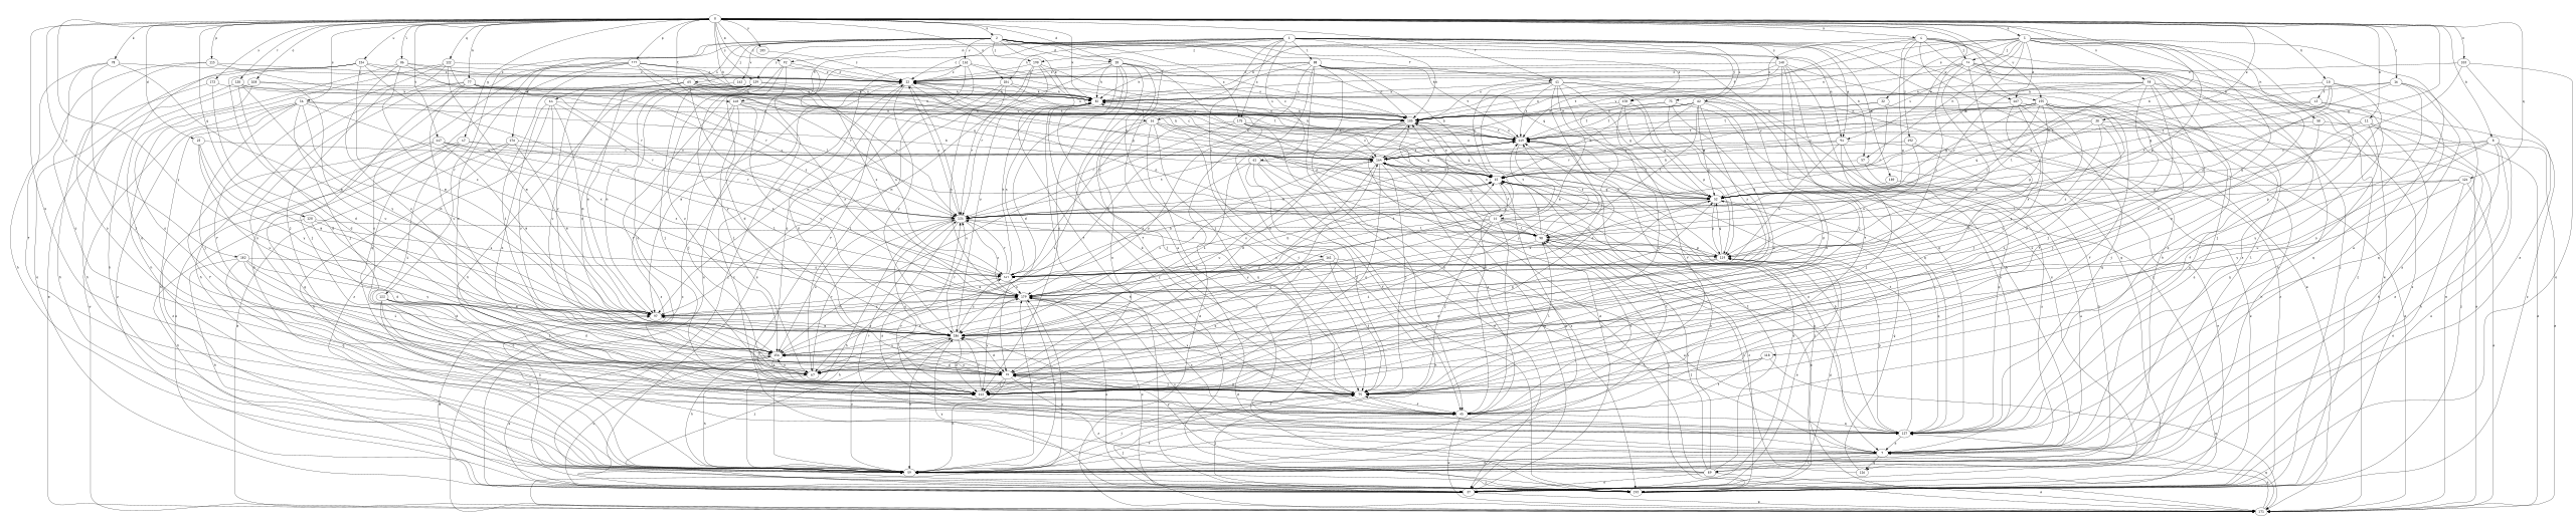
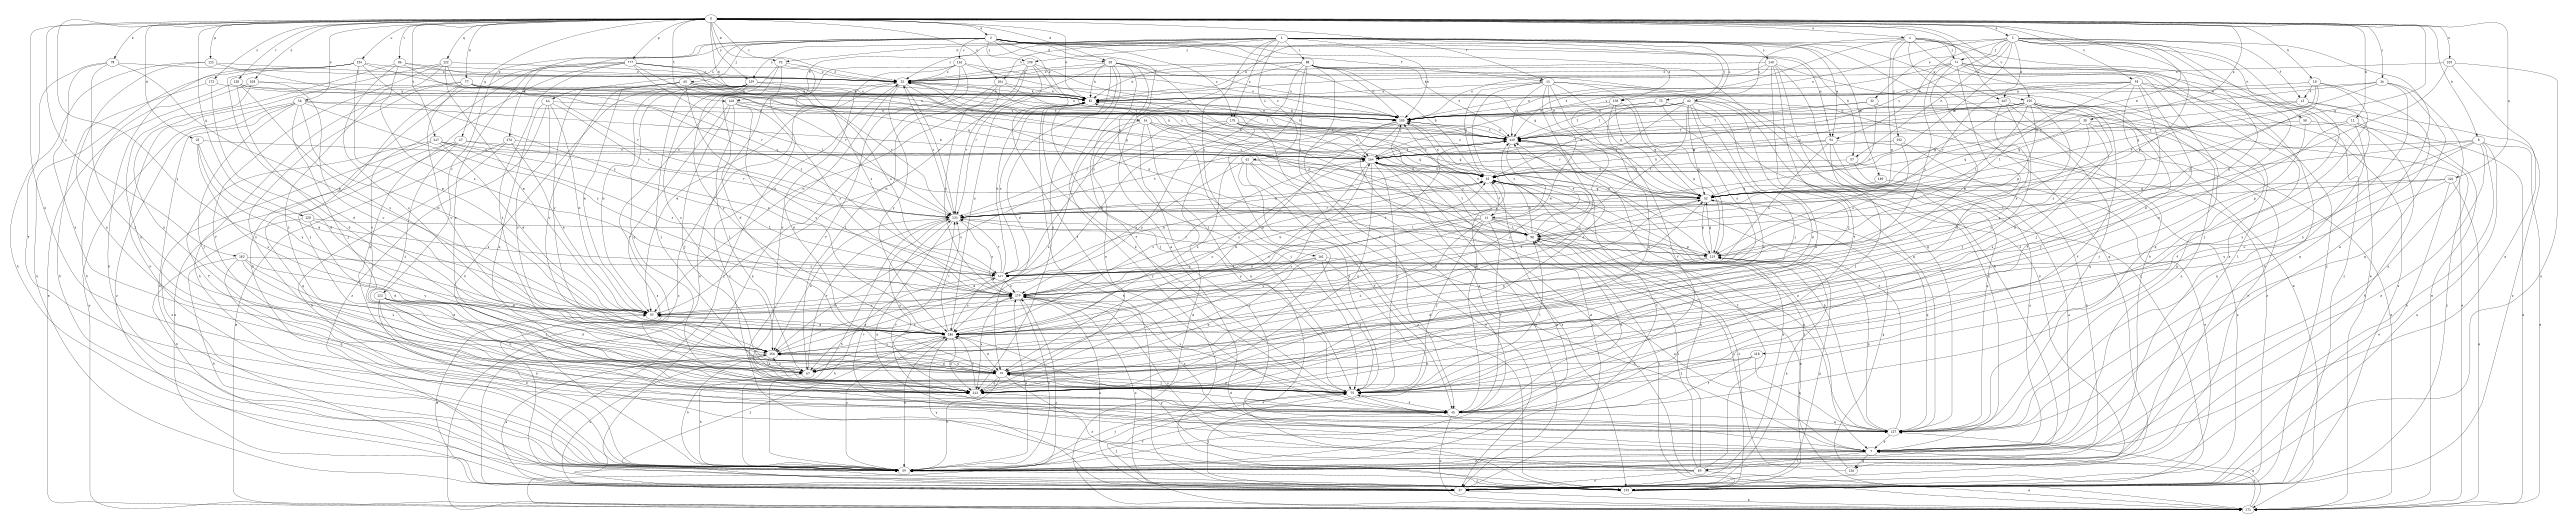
  strict digraph {
    fontname="JetBrains Mono"
    node [fontname="JetBrains Mono"]
    edge [fontname="JetBrains Mono"]
    0
    2
    3
    4
    8
    10
    11
    15
    16
    22
    23
    28
    30
    32
    36
    41
    47
    52
    56
    77
    78
    82
    86
    92
    98
    103
    104
    108
    112
    113
    117
    120
    122
    124
    130
    139
    147
    148
    154
    155
    173
    182
-   183
    186
    94
    175
    190
    7
    57
    64
    65
    133
    162
-   163
    176
    178
    105
    167
    29
    43
    58
    74
    118
    119
    164
    59
    89
    171
    192
    193
    37
    156
    75
    44
    127
    67
    149
    179
    134
    97
    45
    90
    141
    1
    61
    62
    73
    88
    126
    140
    161
    189
    0 -> 2 [label=a]
    0 -> 3 [label=a]
    0 -> 4 [label=a]
    0 -> 8 [label=b]
    0 -> 10 [label=b]
    0 -> 11 [label=b]
    0 -> 15 [label=b]
    0 -> 16 [label=c]
    0 -> 22 [label=c]
    0 -> 23 [label=d]
    0 -> 28 [label=d]
    0 -> 30 [label=e]
    0 -> 32 [label=e]
    0 -> 36 [label=e]
    0 -> 41 [label=f]
    0 -> 47 [label=g]
    0 -> 52 [label=g]
    0 -> 56 [label=h]
    0 -> 77 [label=k]
    0 -> 78 [label=k]
    0 -> 82 [label=k]
    0 -> 86 [label=l]
    0 -> 92 [label=m]
    0 -> 98 [label=n]
    0 -> 103 [label=n]
    0 -> 104 [label=n]
    0 -> 108 [label=o]
    0 -> 112 [label=o]
    0 -> 113 [label=p]
    0 -> 117 [label=p]
    0 -> 120 [label=q]
    0 -> 122 [label=q]
    0 -> 124 [label=q]
    0 -> 130 [label=r]
    0 -> 139 [label=s]
    0 -> 147 [label=t]
    0 -> 148 [label=t]
    0 -> 154 [label=u]
    0 -> 155 [label=u]
    0 -> 173 [label=x]
    0 -> 182 [label=y]
-   0 -> 183 [label=y]
    0 -> 186 [label=y]
    2 -> 28 [label=d]
    2 -> 41 [label=f]
    2 -> 52 [label=g]
    2 -> 82 [label=k]
    2 -> 112 [label=o]
    2 -> 94 [label=m]
    2 -> 175 [label=x]
    2 -> 190 [label=z]
    2 -> 7 [label=a]
    2 -> 57 [label=h]
    2 -> 64 [label=i]
    2 -> 65 [label=i]
    2 -> 133 [label=r]
    2 -> 162 [label=v]
-   2 -> 163 [label=v]
    2 -> 176 [label=x]
    2 -> 178 [label=x]
    3 -> 15 [label=b]
    3 -> 82 [label=k]
    3 -> 112 [label=o]
    3 -> 94 [label=m]
    3 -> 7 [label=a]
    3 -> 57 [label=h]
    3 -> 105 [label=n]
    3 -> 167 [label=w]
    3 -> 29 [label=d]
-   3 -> 56 [label=f]
+   3 -> 43 [label=f]
    3 -> 58 [label=h]
    3 -> 74 [label=j]
    3 -> 118 [label=p]
    3 -> 119 [label=p]
    3 -> 164 [label=v]
    4 -> 155 [label=u]
    4 -> 178 [label=x]
    4 -> 74 [label=j]
    4 -> 119 [label=p]
    4 -> 164 [label=v]
    4 -> 59 [label=h]
    4 -> 89 [label=l]
    4 -> 171 [label=w]
    4 -> 192 [label=z]
    4 -> 193 [label=z]
    8 -> 52 [label=g]
    8 -> 186 [label=y]
    8 -> 7 [label=a]
    8 -> 164 [label=v]
    8 -> 59 [label=h]
    8 -> 171 [label=w]
    8 -> 37 [label=e]
    8 -> 156 [label=u]
    10 -> 82 [label=k]
    10 -> 43 [label=f]
    10 -> 119 [label=p]
    10 -> 75 [label=j]
    10 -> 44 [label=f]
    10 -> 127 [label=q]
    11 -> 59 [label=h]
    11 -> 193 [label=z]
    11 -> 127 [label=q]
    11 -> 67 [label=i]
    11 -> 149 [label=t]
    15 -> 52 [label=g]
    15 -> 105 [label=n]
    15 -> 193 [label=z]
    15 -> 37 [label=e]
    15 -> 44 [label=f]
    15 -> 179 [label=x]
    16 -> 15 [label=b]
    16 -> 52 [label=g]
    16 -> 82 [label=k]
    16 -> 112 [label=o]
    16 -> 7 [label=a]
    16 -> 127 [label=q]
    22 -> 82 [label=k]
    22 -> 186 [label=y]
    22 -> 29 [label=d]
    22 -> 119 [label=p]
    22 -> 134 [label=r]
    22 -> 97 [label=m]
    23 -> 186 [label=y]
    23 -> 164 [label=v]
    23 -> 156 [label=u]
    23 -> 97 [label=m]
    28 -> 22 [label=c]
    28 -> 82 [label=k]
    28 -> 112 [label=o]
    28 -> 105 [label=n]
    28 -> 29 [label=d]
    28 -> 193 [label=z]
    28 -> 75 [label=j]
    28 -> 97 [label=m]
    28 -> 45 [label=f]
    28 -> 90 [label=l]
    30 -> 52 [label=g]
    30 -> 164 [label=v]
    30 -> 59 [label=h]
    30 -> 171 [label=w]
    30 -> 67 [label=i]
    30 -> 149 [label=t]
    30 -> 141 [label=s]
    32 -> 105 [label=n]
    32 -> 171 [label=w]
    32 -> 149 [label=t]
    32 -> 134 [label=r]
    36 -> 15 [label=b]
    36 -> 105 [label=n]
    36 -> 59 [label=h]
    36 -> 171 [label=w]
    36 -> 193 [label=z]
    36 -> 75 [label=j]
    36 -> 67 [label=i]
    36 -> 179 [label=x]
    36 -> 97 [label=m]
    41 -> 15 [label=b]
    41 -> 52 [label=g]
    41 -> 82 [label=k]
    41 -> 112 [label=o]
    41 -> 186 [label=y]
    41 -> 119 [label=p]
    41 -> 127 [label=q]
    41 -> 67 [label=i]
    41 -> 149 [label=t]
    41 -> 97 [label=m]
    47 -> 164 [label=v]
    47 -> 37 [label=e]
    47 -> 127 [label=q]
    47 -> 67 [label=i]
    47 -> 134 [label=r]
    52 -> 22 [label=c]
    52 -> 119 [label=p]
    52 -> 127 [label=q]
    52 -> 149 [label=t]
    52 -> 179 [label=x]
    52 -> 134 [label=r]
    56 -> 52 [label=g]
    56 -> 112 [label=o]
    56 -> 193 [label=z]
    56 -> 75 [label=j]
    56 -> 127 [label=q]
    56 -> 67 [label=i]
    56 -> 149 [label=t]
    77 -> 15 [label=b]
    77 -> 52 [label=g]
    77 -> 82 [label=k]
    77 -> 112 [label=o]
    77 -> 59 [label=h]
    77 -> 156 [label=u]
    77 -> 75 [label=j]
    77 -> 149 [label=t]
    78 -> 22 [label=c]
    78 -> 112 [label=o]
    78 -> 75 [label=j]
    78 -> 97 [label=m]
    78 -> 45 [label=f]
    82 -> 105 [label=n]
    82 -> 75 [label=j]
    82 -> 141 [label=s]
    86 -> 22 [label=c]
    86 -> 112 [label=o]
    86 -> 105 [label=n]
    86 -> 156 [label=u]
    86 -> 179 [label=x]
    86 -> 141 [label=s]
    92 -> 22 [label=c]
    92 -> 29 [label=d]
    92 -> 37 [label=e]
    92 -> 179 [label=x]
    92 -> 45 [label=f]
    98 -> 82 [label=k]
    98 -> 105 [label=n]
    98 -> 29 [label=d]
    98 -> 171 [label=w]
    98 -> 193 [label=z]
    98 -> 75 [label=j]
    98 -> 134 [label=r]
    98 -> 45 [label=f]
    98 -> 90 [label=l]
    103 -> 22 [label=c]
    103 -> 7 [label=a]
    103 -> 37 [label=e]
    103 -> 134 [label=r]
    104 -> 82 [label=k]
    104 -> 119 [label=p]
    104 -> 67 [label=i]
    104 -> 179 [label=x]
    104 -> 134 [label=r]
    108 -> 82 [label=k]
    108 -> 112 [label=o]
    108 -> 171 [label=w]
    108 -> 156 [label=u]
    112 -> 186 [label=y]
    112 -> 45 [label=f]
    113 -> 22 [label=c]
    113 -> 112 [label=o]
    113 -> 59 [label=h]
    113 -> 134 [label=r]
    117 -> 15 [label=b]
    117 -> 22 [label=c]
    117 -> 112 [label=o]
    117 -> 164 [label=v]
    117 -> 59 [label=h]
    117 -> 127 [label=q]
    117 -> 67 [label=i]
    117 -> 134 [label=r]
    117 -> 90 [label=l]
    120 -> 29 [label=d]
    120 -> 59 [label=h]
    120 -> 90 [label=l]
    120 -> 141 [label=s]
    122 -> 22 [label=c]
    122 -> 59 [label=h]
    122 -> 75 [label=j]
    122 -> 134 [label=r]
    122 -> 97 [label=m]
    122 -> 45 [label=f]
    124 -> 52 [label=g]
    124 -> 186 [label=y]
    124 -> 171 [label=w]
    124 -> 37 [label=e]
    124 -> 90 [label=l]
    130 -> 82 [label=k]
    130 -> 186 [label=y]
    130 -> 105 [label=n]
    130 -> 29 [label=d]
    130 -> 59 [label=h]
    139 -> 82 [label=k]
    139 -> 112 [label=o]
    139 -> 186 [label=y]
    139 -> 59 [label=h]
    139 -> 156 [label=u]
    139 -> 75 [label=j]
    139 -> 134 [label=r]
    139 -> 97 [label=m]
    147 -> 164 [label=v]
    147 -> 193 [label=z]
    147 -> 179 [label=x]
    147 -> 97 [label=m]
    147 -> 45 [label=f]
    147 -> 141 [label=s]
    148 -> 186 [label=y]
    148 -> 105 [label=n]
    148 -> 193 [label=z]
    148 -> 75 [label=j]
    148 -> 67 [label=i]
    148 -> 149 [label=t]
    148 -> 179 [label=x]
    154 -> 22 [label=c]
    154 -> 52 [label=g]
    154 -> 29 [label=d]
    154 -> 59 [label=h]
    154 -> 37 [label=e]
    154 -> 97 [label=m]
    154 -> 141 [label=s]
    155 -> 52 [label=g]
    155 -> 105 [label=n]
    155 -> 119 [label=p]
    155 -> 164 [label=v]
    155 -> 156 [label=u]
    155 -> 75 [label=j]
    155 -> 127 [label=q]
    155 -> 149 [label=t]
    155 -> 179 [label=x]
    155 -> 45 [label=f]
    155 -> 90 [label=l]
    173 -> 82 [label=k]
    173 -> 29 [label=d]
    173 -> 59 [label=h]
    182 -> 186 [label=y]
    182 -> 29 [label=d]
    182 -> 59 [label=h]
    182 -> 127 [label=q]
    182 -> 67 [label=i]
    182 -> 141 [label=s]
-   183 -> 22 [label=c]
    186 -> 52 [label=g]
    186 -> 112 [label=o]
    186 -> 29 [label=d]
    186 -> 164 [label=v]
    186 -> 59 [label=h]
    186 -> 193 [label=z]
    186 -> 156 [label=u]
    186 -> 134 [label=r]
    186 -> 97 [label=m]
    186 -> 141 [label=s]
    94 -> 15 [label=b]
    94 -> 164 [label=v]
    94 -> 37 [label=e]
    94 -> 75 [label=j]
    94 -> 127 [label=q]
    94 -> 141 [label=s]
    175 -> 52 [label=g]
    175 -> 7 [label=a]
    175 -> 164 [label=v]
    175 -> 171 [label=w]
    175 -> 156 [label=u]
    175 -> 149 [label=t]
    175 -> 134 [label=r]
    190 -> 15 [label=b]
    190 -> 22 [label=c]
    190 -> 186 [label=y]
    190 -> 134 [label=r]
    190 -> 97 [label=m]
    190 -> 45 [label=f]
    7 -> 59 [label=h]
    7 -> 89 [label=l]
    7 -> 75 [label=j]
    7 -> 134 [label=r]
    7 -> 126 [label=q]
    57 -> 15 [label=b]
    57 -> 7 [label=a]
    57 -> 37 [label=e]
    64 -> 112 [label=o]
    64 -> 105 [label=n]
    64 -> 193 [label=z]
    64 -> 156 [label=u]
    64 -> 134 [label=r]
    64 -> 97 [label=m]
    65 -> 82 [label=k]
    65 -> 186 [label=y]
    65 -> 105 [label=n]
    65 -> 156 [label=u]
    65 -> 149 [label=t]
    65 -> 179 [label=x]
    65 -> 97 [label=m]
    65 -> 141 [label=s]
    133 -> 112 [label=o]
    133 -> 7 [label=a]
    133 -> 29 [label=d]
    133 -> 59 [label=h]
    133 -> 67 [label=i]
    133 -> 97 [label=m]
    162 -> 22 [label=c]
    162 -> 112 [label=o]
    162 -> 105 [label=n]
    162 -> 164 [label=v]
    162 -> 193 [label=z]
    162 -> 37 [label=e]
    162 -> 45 [label=f]
-   163 -> 82 [label=k]
-   163 -> 156 [label=u]
    176 -> 164 [label=v]
    176 -> 59 [label=h]
    176 -> 171 [label=w]
    176 -> 97 [label=m]
    178 -> 52 [label=g]
    178 -> 112 [label=o]
    178 -> 105 [label=n]
    178 -> 119 [label=p]
    178 -> 45 [label=f]
    105 -> 22 [label=c]
    105 -> 82 [label=k]
    105 -> 186 [label=y]
    105 -> 29 [label=d]
    105 -> 171 [label=w]
    105 -> 67 [label=i]
    105 -> 149 [label=t]
    167 -> 186 [label=y]
    167 -> 7 [label=a]
    167 -> 105 [label=n]
    167 -> 75 [label=j]
    167 -> 127 [label=q]
    29 -> 52 [label=g]
    29 -> 112 [label=o]
    29 -> 164 [label=v]
    29 -> 59 [label=h]
    29 -> 193 [label=z]
    29 -> 156 [label=u]
    29 -> 75 [label=j]
    43 -> 52 [label=g]
    43 -> 105 [label=n]
    43 -> 193 [label=z]
    43 -> 45 [label=f]
    58 -> 171 [label=w]
    58 -> 75 [label=j]
    58 -> 149 [label=t]
    74 -> 22 [label=c]
    74 -> 112 [label=o]
    74 -> 7 [label=a]
    74 -> 59 [label=h]
    74 -> 193 [label=z]
    74 -> 127 [label=q]
    74 -> 149 [label=t]
    74 -> 97 [label=m]
    74 -> 141 [label=s]
    118 -> 29 [label=l]
    118 -> 75 [label=j]
-   118 -> 171 [label=q]
+   118 -> 127 [label=q]
    118 -> 45 [label=f]
    119 -> 52 [label=g]
    119 -> 105 [label=n]
    119 -> 29 [label=d]
    119 -> 37 [label=e]
    119 -> 134 [label=r]
    119 -> 141 [label=s]
    164 -> 15 [label=b]
    164 -> 22 [label=c]
    164 -> 82 [label=k]
    164 -> 112 [label=o]
    164 -> 29 [label=d]
    164 -> 193 [label=z]
    164 -> 37 [label=e]
    164 -> 156 [label=u]
    164 -> 75 [label=j]
    164 -> 149 [label=t]
    164 -> 90 [label=l]
    59 -> 15 [label=b]
    59 -> 186 [label=y]
    59 -> 193 [label=z]
    59 -> 75 [label=j]
    59 -> 149 [label=t]
    59 -> 179 [label=x]
    59 -> 45 [label=f]
    89 -> 15 [label=b]
    89 -> 22 [label=c]
    89 -> 186 [label=y]
    89 -> 171 [label=w]
    89 -> 37 [label=e]
    89 -> 149 [label=t]
    89 -> 179 [label=x]
    89 -> 90 [label=l]
    171 -> 22 [label=c]
    171 -> 7 [label=a]
    171 -> 75 [label=j]
    171 -> 127 [label=q]
    171 -> 179 [label=x]
    192 -> 164 [label=v]
    192 -> 59 [label=h]
    192 -> 141 [label=s]
    193 -> 90 [label=l]
    37 -> 82 [label=k]
    37 -> 186 [label=y]
    37 -> 119 [label=p]
    37 -> 164 [label=v]
    37 -> 171 [label=w]
    37 -> 156 [label=u]
    37 -> 75 [label=j]
    37 -> 179 [label=x]
    37 -> 97 [label=m]
    156 -> 29 [label=d]
    156 -> 59 [label=h]
    156 -> 37 [label=e]
    156 -> 67 [label=i]
    156 -> 179 [label=x]
    75 -> 82 [label=k]
    75 -> 29 [label=d]
    75 -> 179 [label=x]
    75 -> 45 [label=f]
    75 -> 90 [label=l]
    44 -> 22 [label=c]
    44 -> 186 [label=y]
    44 -> 164 [label=v]
    44 -> 171 [label=w]
    44 -> 193 [label=z]
    44 -> 75 [label=j]
    44 -> 127 [label=q]
    44 -> 67 [label=i]
    44 -> 149 [label=t]
    44 -> 179 [label=x]
    44 -> 45 [label=f]
    44 -> 90 [label=l]
    127 -> 15 [label=b]
    127 -> 7 [label=a]
    127 -> 119 [label=p]
    127 -> 149 [label=t]
    127 -> 179 [label=x]
    127 -> 134 [label=r]
    67 -> 59 [label=h]
    67 -> 156 [label=u]
    67 -> 134 [label=r]
    149 -> 82 [label=k]
    149 -> 186 [label=y]
    149 -> 7 [label=a]
    149 -> 105 [label=n]
    149 -> 164 [label=v]
    179 -> 15 [label=b]
    179 -> 112 [label=v]
    179 -> 59 [label=h]
    179 -> 37 [label=e]
    179 -> 149 [label=t]
    179 -> 97 [label=m]
    134 -> 15 [label=b]
    134 -> 22 [label=c]
    134 -> 112 [label=o]
    134 -> 7 [label=a]
    134 -> 59 [label=h]
    134 -> 156 [label=u]
    134 -> 149 [label=t]
    134 -> 179 [label=x]
    134 -> 90 [label=l]
    97 -> 186 [label=y]
    97 -> 179 [label=x]
    45 -> 105 [label=n]
    45 -> 29 [label=d]
    45 -> 171 [label=w]
    45 -> 127 [label=q]
    45 -> 90 [label=l]
    90 -> 15 [label=b]
    90 -> 186 [label=y]
    90 -> 105 [label=n]
    90 -> 119 [label=p]
    90 -> 149 [label=t]
    141 -> 15 [label=b]
    141 -> 82 [label=k]
    141 -> 59 [label=h]
    141 -> 179 [label=x]
    141 -> 134 [label=r]
    1 -> 22 [label=c]
    1 -> 92 [label=m]
    1 -> 104 [label=n]
    1 -> 139 [label=s]
    1 -> 148 [label=t]
    1 -> 94 [label=m]
    1 -> 175 [label=x]
    1 -> 190 [label=z]
    1 -> 105 [label=n]
    1 -> 167 [label=w]
    1 -> 61 [label=i]
    1 -> 62 [label=i]
    1 -> 73 [label=j]
    1 -> 88 [label=l]
    1 -> 126 [label=q]
    1 -> 140 [label=s]
    1 -> 161 [label=v]
    1 -> 189 [label=z]
    61 -> 15 [label=b]
    61 -> 193 [label=z]
    61 -> 37 [label=e]
    61 -> 75 [label=j]
    61 -> 179 [label=x]
    61 -> 45 [label=f]
    62 -> 15 [label=b]
    62 -> 52 [label=g]
    62 -> 112 [label=o]
    62 -> 105 [label=n]
    62 -> 29 [label=d]
    62 -> 193 [label=z]
    62 -> 149 [label=t]
    62 -> 179 [label=x]
    62 -> 134 [label=r]
    62 -> 90 [label=l]
    73 -> 112 [label=o]
    73 -> 7 [label=a]
    73 -> 105 [label=n]
-   73 -> 67 [label=i]
+   62 -> 67 [label=i]
    73 -> 149 [label=t]
    88 -> 15 [label=b]
    88 -> 22 [label=c]
    88 -> 82 [label=k]
    88 -> 112 [label=o]
    88 -> 105 [label=n]
    88 -> 59 [label=h]
    88 -> 193 [label=z]
    88 -> 37 [label=e]
    88 -> 156 [label=u]
    88 -> 149 [label=t]
    88 -> 45 [label=f]
    88 -> 141 [label=s]
    126 -> 52 [label=g]
    126 -> 90 [label=l]
    140 -> 22 [label=c]
    140 -> 82 [label=k]
    140 -> 105 [label=n]
    140 -> 59 [label=h]
    140 -> 171 [label=w]
    140 -> 75 [label=j]
    140 -> 127 [label=q]
    140 -> 45 [label=f]
    161 -> 112 [label=o]
    161 -> 7 [label=a]
    161 -> 59 [label=h]
    161 -> 75 [label=j]
    161 -> 97 [label=m]
    161 -> 141 [label=s]
    189 -> 52 [label=g]
    189 -> 7 [label=a]
  }
